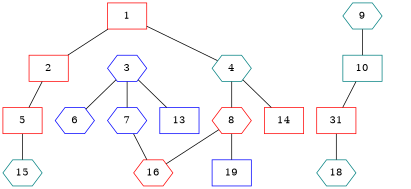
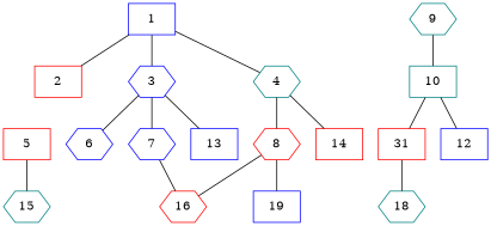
  graph {
    node [chem=C color=blue shape=box]
    edge [valence=1]
    2 [color=red]
-   1 [color=red]
+   1
    3 [shape=hexagon]
    4 [color=teal shape=hexagon]
    5 [chem=O color=red]
    6 [chem=O shape=hexagon]
    7 [shape=hexagon]
    13 [chem=H]
    8 [color=red shape=hexagon]
    14 [chem=H color=red]
    15 [chem=H color=teal shape=hexagon]
    16 [chem=H color=red shape=hexagon]
    n13 [chem=H label=19]
    9 [color=teal shape=hexagon]
    10 [color=teal]
    n16 [chem=O color=red label=31]
+   12 [chem=O]
    18 [chem=H color=teal shape=hexagon]
-   2 -- 5
    1 -- 2
+   1 -- 3
    1 -- 4 [valence=2]
    3 -- 6 [valence=2]
    3 -- 7 [valence=2]
    3 -- 13
    4 -- 8
    4 -- 14
    5 -- 15
    7 -- 16
    8 -- 16 [valence=2]
    8 -- n13
    9 -- 10
    10 -- n16
+   10 -- 12 [valence=2]
    n16 -- 18
  }
